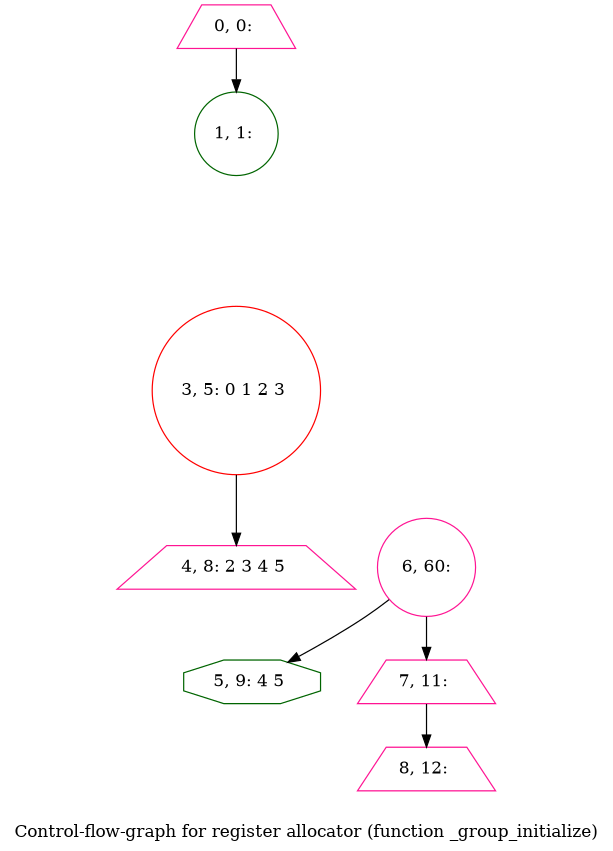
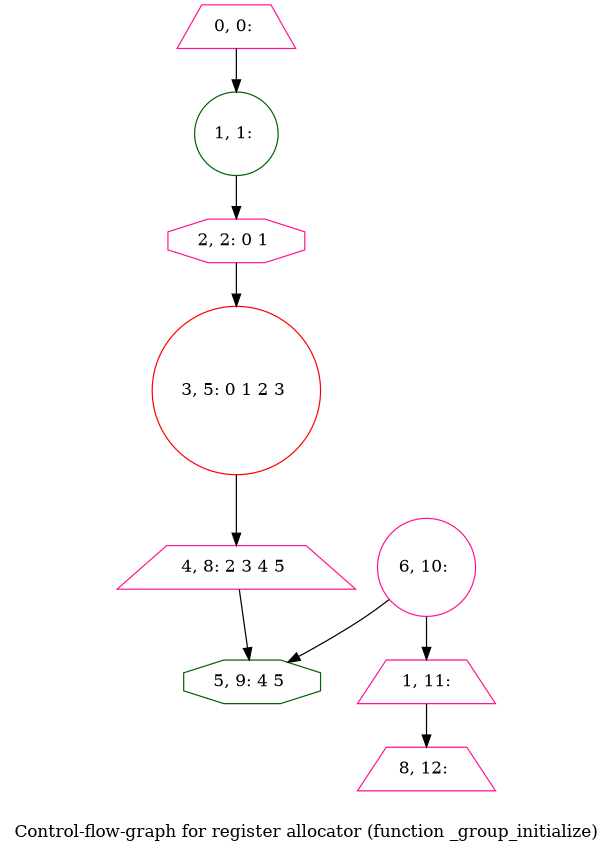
  digraph {
    label="Control-flow-graph for register allocator (function _group_initialize)"
    node [color=deeppink shape=trapezium]
    n1 [label="0, 0: "]
    n2 [color=darkgreen label="1, 1: " shape=circle]
+   n3 [label="2, 2: 0 1 " shape=octagon]
    n4 [color=red label="3, 5: 0 1 2 3 " shape=circle]
    n5 [label="4, 8: 2 3 4 5 "]
    n6 [color=darkgreen label="5, 9: 4 5 " shape=octagon]
-   n7 [label="6, 60:" shape=circle]
-   n8 [label="7, 11: "]
+   n7 [label="6, 10: " shape=circle]
+   n8 [label="1, 11:"]
    n9 [label="8, 12: "]
    n1 -> n2
+   n2 -> n3
+   n3 -> n4
    n4 -> n5
+   n5 -> n6
    n7 -> n6
    n7 -> n8
    n8 -> n9
  }
